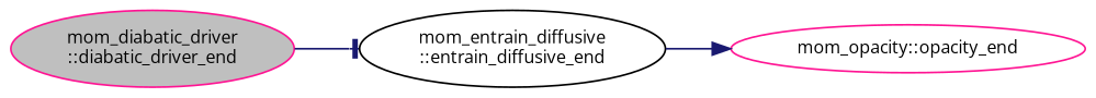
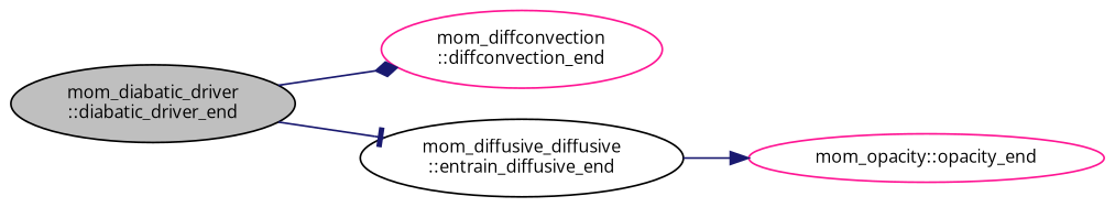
  digraph {
    fontname="Open Sans"
    rankdir=LR
    node [color=black fillcolor=white fontname="Open Sans" fontsize=10 shape=ellipse style=filled]
    edge [color=midnightblue fontname="Open Sans" fontsize=10 labelfontname=Helvetica labelfontsize=10 style=solid]
-   n1 [color=deeppink fillcolor=grey75 fontcolor=black height=0.2 label="mom_diabatic_driver\l::diabatic_driver_end" width=0.4]
-   n3 [height=0.2 label="mom_entrain_diffusive\l::entrain_diffusive_end" width=0.4]
+   n1 [fillcolor=grey75 fontcolor=black height=0.2 label="mom_diabatic_driver\l::diabatic_driver_end" width=0.4]
+   n2 [color=deeppink height=0.2 label="mom_diffconvection\l::diffconvection_end" width=0.4]
+   n3 [height=0.2 label="mom_diffusive_diffusive\l::entrain_diffusive_end" width=0.4]
    n4 [color=deeppink height=0.2 label="mom_opacity::opacity_end" width=0.4]
+   n1 -> n2 [arrowhead=diamond]
    n1 -> n3 [arrowhead=tee]
    n3 -> n4 [arrowhead=normal]
  }
